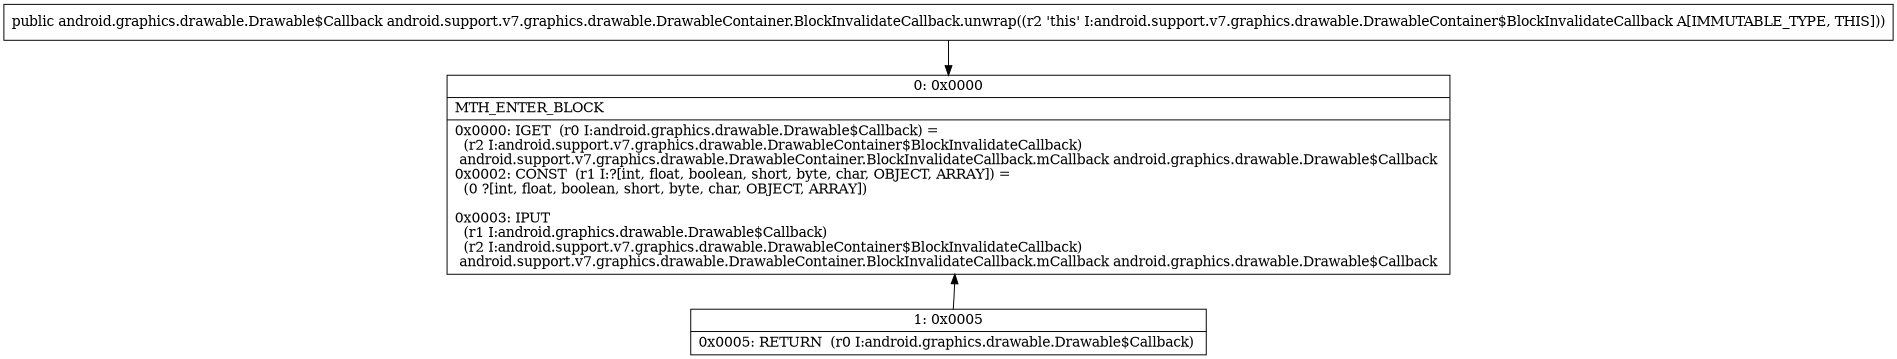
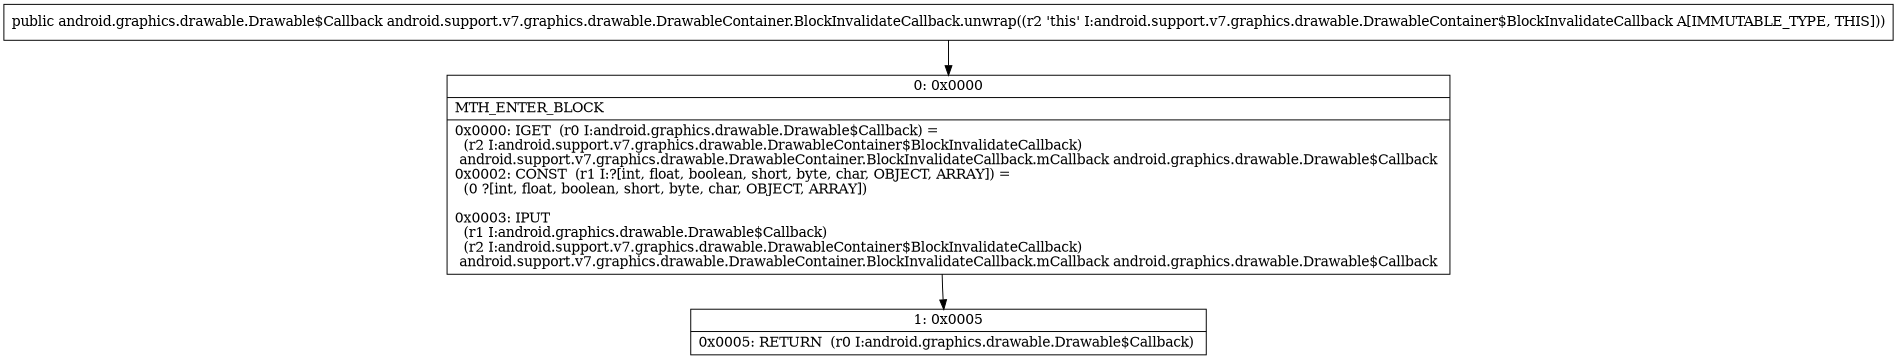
  digraph {
    node [shape=record]
    n1 [label="{0\:\ 0x0000|MTH_ENTER_BLOCK\l|0x0000: IGET  (r0 I:android.graphics.drawable.Drawable$Callback) = \l  (r2 I:android.support.v7.graphics.drawable.DrawableContainer$BlockInvalidateCallback)\l android.support.v7.graphics.drawable.DrawableContainer.BlockInvalidateCallback.mCallback android.graphics.drawable.Drawable$Callback \l0x0002: CONST  (r1 I:?[int, float, boolean, short, byte, char, OBJECT, ARRAY]) = \l  (0 ?[int, float, boolean, short, byte, char, OBJECT, ARRAY])\l \l0x0003: IPUT  \l  (r1 I:android.graphics.drawable.Drawable$Callback)\l  (r2 I:android.support.v7.graphics.drawable.DrawableContainer$BlockInvalidateCallback)\l android.support.v7.graphics.drawable.DrawableContainer.BlockInvalidateCallback.mCallback android.graphics.drawable.Drawable$Callback \l}"]
    n2 [label="{1\:\ 0x0005|0x0005: RETURN  (r0 I:android.graphics.drawable.Drawable$Callback) \l}"]
    n3 [label="{public android.graphics.drawable.Drawable$Callback android.support.v7.graphics.drawable.DrawableContainer.BlockInvalidateCallback.unwrap((r2 'this' I:android.support.v7.graphics.drawable.DrawableContainer$BlockInvalidateCallback A[IMMUTABLE_TYPE, THIS])) }"]
-   n2 -> n1
+   n1 -> n2
    n3 -> n1
  }
